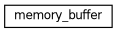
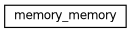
  digraph {
    rankdir=LR
-   n1 [color=black fillcolor=white fontname=Helvetica fontsize=10 height=0.2 label=memory_buffer shape=record style=filled width=0.4]
+   n1 [color=black fillcolor=white fontname=Helvetica fontsize=10 height=0.2 label=memory_memory shape=record style=filled width=0.4]
  }
